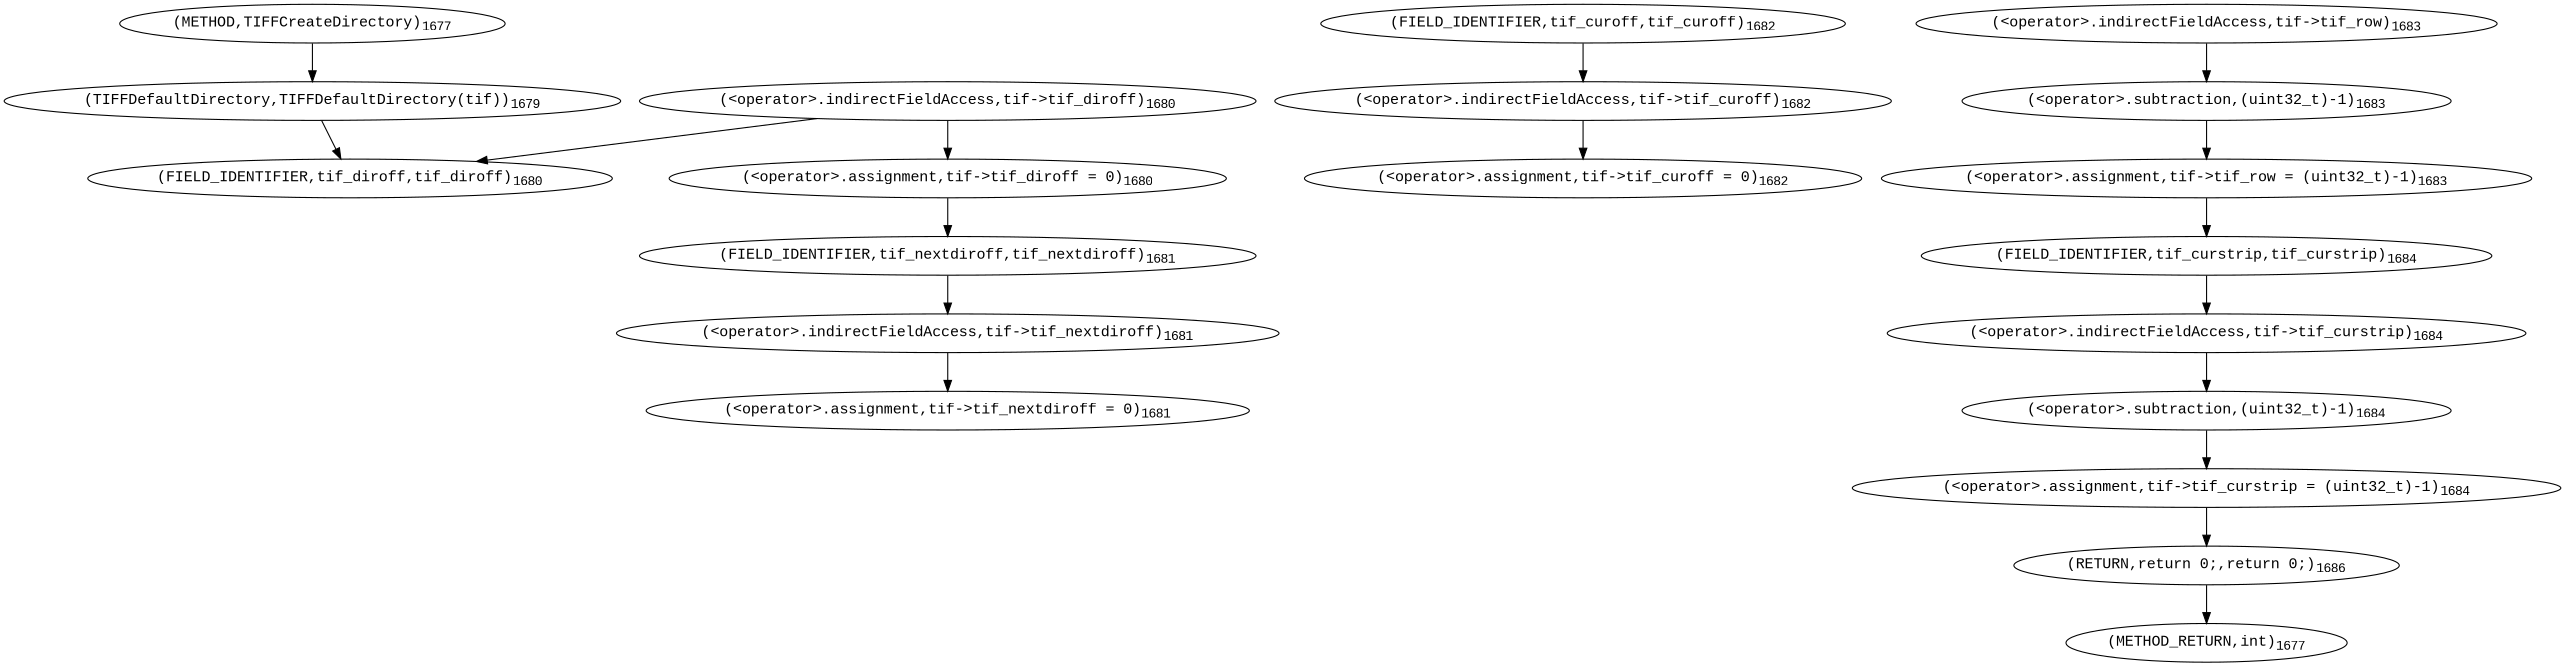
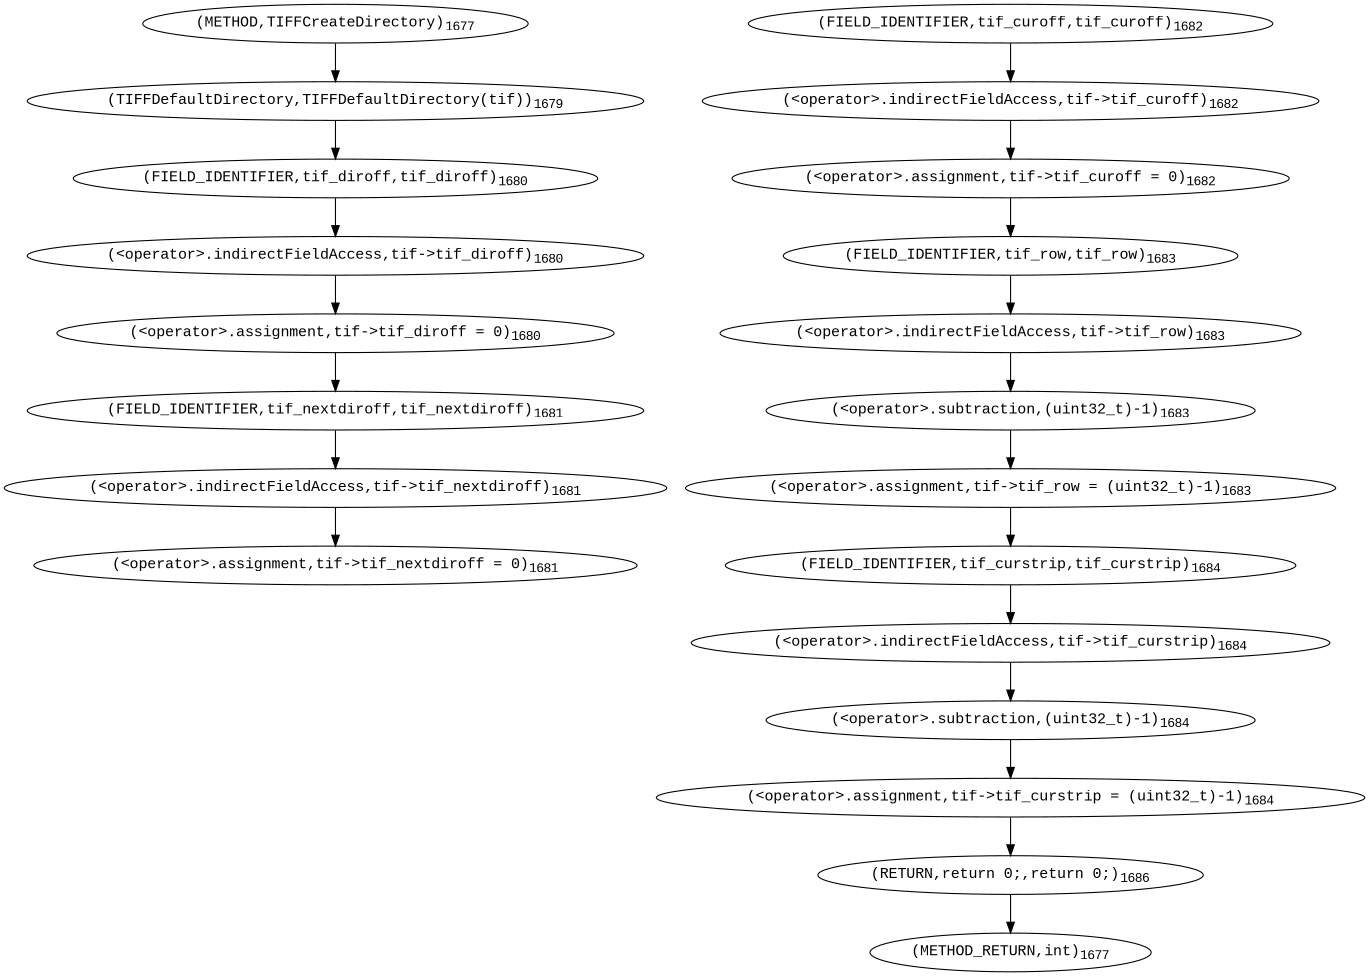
  digraph {
    fontname="Liberation Mono"
    node [fontname="Liberation Mono"]
    edge [fontname="Liberation Mono"]
    n1 [label=<(TIFFDefaultDirectory,TIFFDefaultDirectory(tif))<SUB>1679</SUB>>]
    n2 [label=<(FIELD_IDENTIFIER,tif_diroff,tif_diroff)<SUB>1680</SUB>>]
    n3 [label=<(&lt;operator&gt;.indirectFieldAccess,tif-&gt;tif_diroff)<SUB>1680</SUB>>]
    n4 [label=<(&lt;operator&gt;.assignment,tif-&gt;tif_diroff = 0)<SUB>1680</SUB>>]
    n5 [label=<(FIELD_IDENTIFIER,tif_nextdiroff,tif_nextdiroff)<SUB>1681</SUB>>]
    n6 [label=<(&lt;operator&gt;.indirectFieldAccess,tif-&gt;tif_nextdiroff)<SUB>1681</SUB>>]
    n7 [label=<(&lt;operator&gt;.assignment,tif-&gt;tif_nextdiroff = 0)<SUB>1681</SUB>>]
    n8 [label=<(FIELD_IDENTIFIER,tif_curoff,tif_curoff)<SUB>1682</SUB>>]
    n9 [label=<(&lt;operator&gt;.indirectFieldAccess,tif-&gt;tif_curoff)<SUB>1682</SUB>>]
    n10 [label=<(&lt;operator&gt;.assignment,tif-&gt;tif_curoff = 0)<SUB>1682</SUB>>]
+   n11 [label=<(FIELD_IDENTIFIER,tif_row,tif_row)<SUB>1683</SUB>>]
    n12 [label=<(&lt;operator&gt;.indirectFieldAccess,tif-&gt;tif_row)<SUB>1683</SUB>>]
    n13 [label=<(&lt;operator&gt;.assignment,tif-&gt;tif_row = (uint32_t)-1)<SUB>1683</SUB>>]
    n14 [label=<(FIELD_IDENTIFIER,tif_curstrip,tif_curstrip)<SUB>1684</SUB>>]
    n15 [label=<(&lt;operator&gt;.indirectFieldAccess,tif-&gt;tif_curstrip)<SUB>1684</SUB>>]
    n16 [label=<(&lt;operator&gt;.assignment,tif-&gt;tif_curstrip = (uint32_t)-1)<SUB>1684</SUB>>]
    n17 [label=<(RETURN,return 0;,return 0;)<SUB>1686</SUB>>]
    n18 [label=<(METHOD_RETURN,int)<SUB>1677</SUB>>]
    n19 [label=<(&lt;operator&gt;.subtraction,(uint32_t)-1)<SUB>1683</SUB>>]
    n20 [label=<(&lt;operator&gt;.subtraction,(uint32_t)-1)<SUB>1684</SUB>>]
    n21 [label=<(METHOD,TIFFCreateDirectory)<SUB>1677</SUB>>]
    n1 -> n2
-   n3 -> n2
+   n2 -> n3
    n3 -> n4
    n4 -> n5
    n5 -> n6
    n6 -> n7
    n8 -> n9
    n9 -> n10
+   n10 -> n11
+   n11 -> n12
    n12 -> n19
    n13 -> n14
    n14 -> n15
    n15 -> n20
    n16 -> n17
    n17 -> n18
    n19 -> n13
    n20 -> n16
    n21 -> n1
  }
